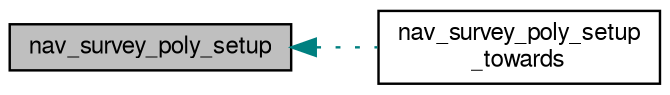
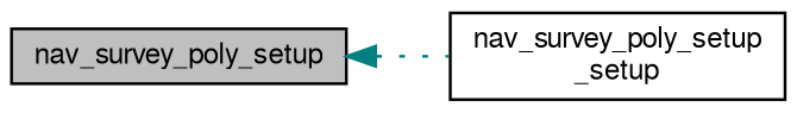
  digraph {
    rankdir=LR
    node [color=black fontname=FreeSans fontsize=10 shape=record style=filled]
    n1 [fillcolor=grey75 fontcolor=black height=0.2 label=nav_survey_poly_setup width=0.4]
-   n2 [fillcolor=white height=0.2 label="nav_survey_poly_setup\l_towards" width=0.4]
+   n2 [fillcolor=white height=0.2 label="nav_survey_poly_setup\l_setup" width=0.4]
    n1 -> n2 [color=teal dir=back fontname=FreeSans fontsize=10 labelfontname=FreeSans labelfontsize=10 style=dotted]
  }
